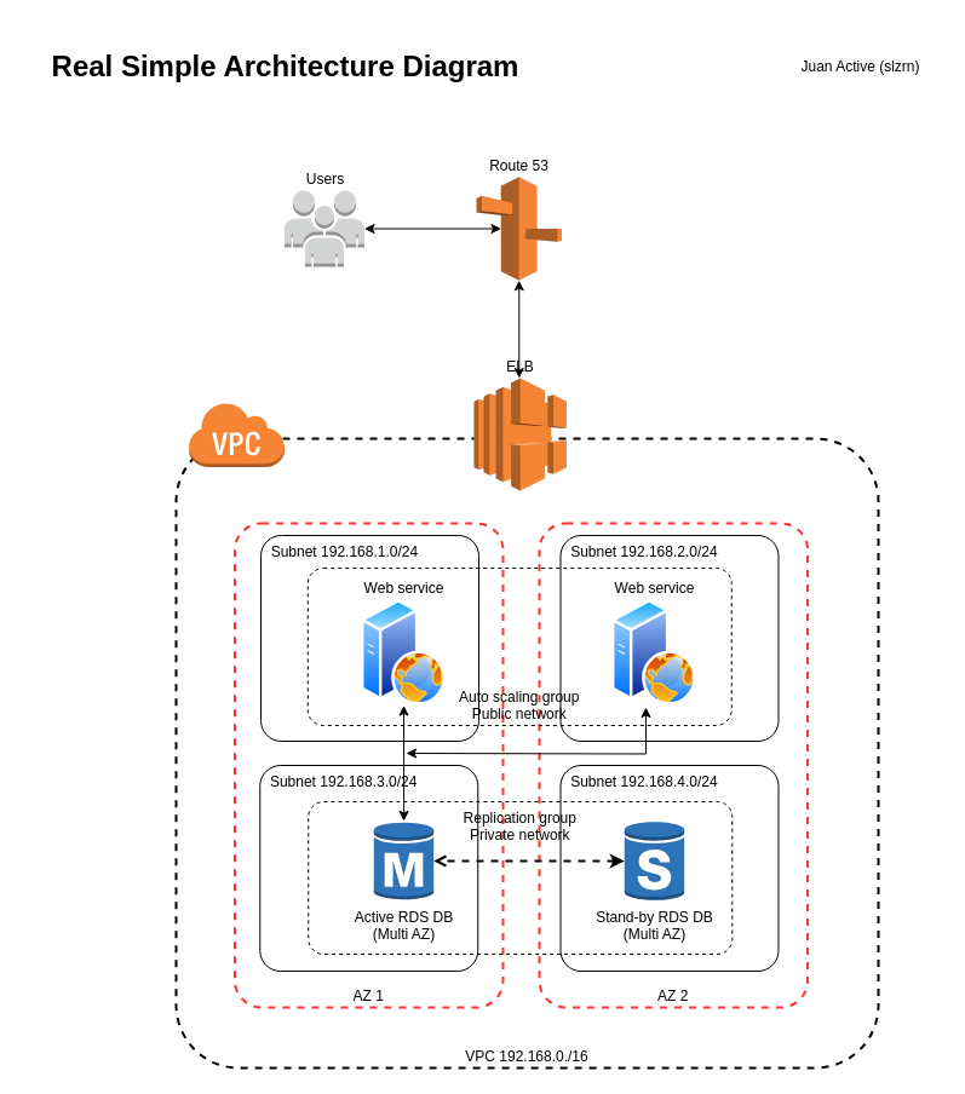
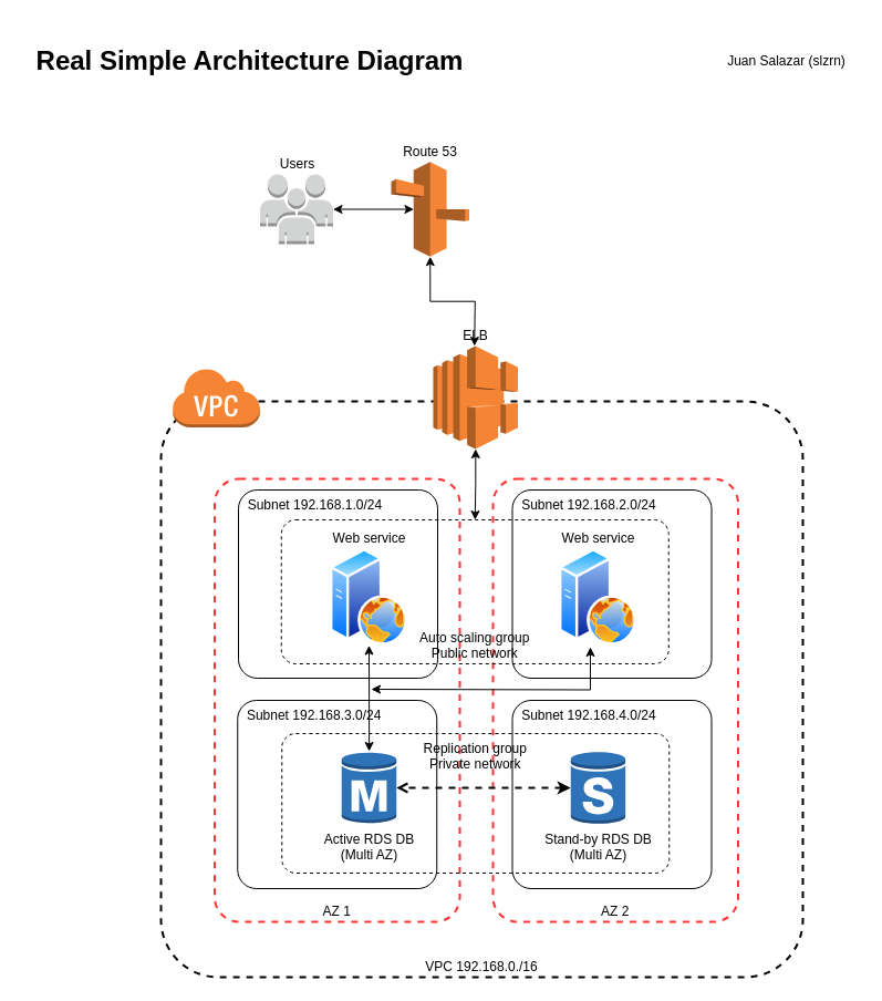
  <mxCell id="0" />
  <mxCell id="1" parent="0" />
  <mxCell id="2" value="VPC 192.168.0./16" style="rounded=1;fillColor=none;gradientColor=none;arcSize=10;dashed=1;strokeWidth=2;verticalAlign=bottom;" vertex="1" parent="1"><mxGeometry x="145" y="362" width="580" height="520" as="geometry" /></mxCell>
  <mxCell id="3" value="AZ 2" style="rounded=1;arcSize=10;dashed=1;fillColor=none;strokeColor=#FF3333;align=center;strokeWidth=2;verticalAlign=bottom;" vertex="1" parent="1"><mxGeometry x="445" y="432" width="221.5" height="400" as="geometry" /></mxCell>
  <mxCell id="4" value="  Subnet 192.168.2.0/24" style="rounded=1;arcSize=10;fillColor=none;strokeColor=#000000;align=left;strokeWidth=1;verticalAlign=top;" vertex="1" parent="1"><mxGeometry x="462.5" y="442" width="180" height="170" as="geometry" /></mxCell>
  <mxCell id="5" value="AZ 1" style="rounded=1;arcSize=10;dashed=1;fillColor=none;strokeColor=#FF3333;align=center;strokeWidth=2;verticalAlign=bottom;" vertex="1" parent="1"><mxGeometry x="193.5" y="432" width="221.5" height="400" as="geometry" /></mxCell>
  <mxCell id="6" value="  Subnet 192.168.1.0/24" style="rounded=1;arcSize=10;fillColor=none;strokeColor=#000000;align=left;strokeWidth=1;verticalAlign=top;" vertex="1" parent="1"><mxGeometry x="215" y="442" width="180" height="170" as="geometry" /></mxCell>
  <mxCell id="7" value="Auto scaling group&#10;Public network" style="rounded=1;fillColor=none;gradientColor=none;arcSize=10;dashed=1;verticalAlign=bottom;" vertex="1" parent="1"><mxGeometry x="253.75" y="469" width="350" height="130" as="geometry" /></mxCell>
  <mxCell id="8" value="" style="outlineConnect=0;dashed=0;verticalLabelPosition=bottom;verticalAlign=top;align=center;html=1;shape=mxgraph.aws3.virtual_private_cloud;fillColor=#F58534;gradientColor=none;" vertex="1" parent="1"><mxGeometry x="155" y="331.5" width="79.5" height="54" as="geometry" /></mxCell>
+ <mxCell id="9" style="edgeStyle=orthogonalEdgeStyle;rounded=0;orthogonalLoop=1;jettySize=auto;html=1;startArrow=classic;startFill=1;" edge="1" parent="1" source="10" target="7"><mxGeometry relative="1" as="geometry" /></mxCell>
  <mxCell id="10" value="ELB" style="outlineConnect=0;dashed=0;verticalLabelPosition=top;verticalAlign=bottom;align=center;html=1;shape=mxgraph.aws3.elastic_load_balancing;fillColor=#F58534;gradientColor=none;labelPosition=center;" vertex="1" parent="1"><mxGeometry x="391" y="312" width="76.5" height="93" as="geometry" /></mxCell>
  <mxCell id="11" value="Users" style="outlineConnect=0;dashed=0;verticalLabelPosition=top;verticalAlign=bottom;align=center;html=1;shape=mxgraph.aws3.users;fillColor=#D2D3D3;gradientColor=none;labelPosition=center;" vertex="1" parent="1"><mxGeometry x="234.5" y="157" width="66" height="63" as="geometry" /></mxCell>
  <mxCell id="12" value="Web service" style="aspect=fixed;perimeter=ellipsePerimeter;html=1;align=center;shadow=0;dashed=0;spacingTop=3;image;image=img/lib/active_directory/web_server.svg;labelPosition=center;verticalLabelPosition=top;verticalAlign=bottom;" vertex="1" parent="1"><mxGeometry x="298" y="495" width="70" height="87.5" as="geometry" /></mxCell>
  <mxCell id="13" value="Web service" style="aspect=fixed;perimeter=ellipsePerimeter;html=1;align=center;shadow=0;dashed=0;spacingTop=3;image;image=img/lib/active_directory/web_server.svg;labelPosition=center;verticalLabelPosition=top;verticalAlign=bottom;" vertex="1" parent="1"><mxGeometry x="505" y="495" width="70" height="87.5" as="geometry" /></mxCell>
  <mxCell id="14" style="edgeStyle=orthogonalEdgeStyle;rounded=0;orthogonalLoop=1;jettySize=auto;html=1;startArrow=classic;startFill=1;exitX=0.5;exitY=1;exitDx=0;exitDy=0;exitPerimeter=0;" edge="1" parent="1" source="24"><mxGeometry relative="1" as="geometry"><mxPoint x="428.75" y="235" as="sourcePoint" /><mxPoint x="428.25" y="312" as="targetPoint" /></mxGeometry></mxCell>
  <mxCell id="15" style="edgeStyle=orthogonalEdgeStyle;rounded=0;orthogonalLoop=1;jettySize=auto;html=1;startArrow=classic;startFill=1;exitX=0.29;exitY=0.5;exitDx=0;exitDy=0;exitPerimeter=0;" edge="1" parent="1" source="24" target="11"><mxGeometry relative="1" as="geometry"><mxPoint x="395" y="188.5" as="sourcePoint" /><mxPoint x="438.25" y="322" as="targetPoint" /></mxGeometry></mxCell>
  <mxCell id="16" value="Replication group&#10;Private network" style="rounded=1;fillColor=none;gradientColor=none;arcSize=10;dashed=1;verticalAlign=top;" vertex="1" parent="1"><mxGeometry x="254.25" y="662" width="350" height="126" as="geometry" /></mxCell>
  <mxCell id="17" style="edgeStyle=orthogonalEdgeStyle;rounded=0;orthogonalLoop=1;jettySize=auto;html=1;entryX=1;entryY=0.5;entryDx=0;entryDy=0;entryPerimeter=0;startArrow=classic;startFill=1;strokeWidth=2;dashed=1;endArrow=open;endFill=0;" edge="1" parent="1" source="18" target="20"><mxGeometry relative="1" as="geometry" /></mxCell>
  <mxCell id="18" value="Stand-by RDS DB&lt;br&gt;(Multi AZ)" style="outlineConnect=0;dashed=0;verticalLabelPosition=bottom;verticalAlign=top;align=center;html=1;shape=mxgraph.aws3.rds_db_instance_standby_multi_az;fillColor=#2E73B8;gradientColor=none;" vertex="1" parent="1"><mxGeometry x="515.25" y="678" width="49.5" height="66" as="geometry" /></mxCell>
  <mxCell id="19" style="edgeStyle=orthogonalEdgeStyle;rounded=0;orthogonalLoop=1;jettySize=auto;html=1;startArrow=classic;startFill=1;" edge="1" parent="1" source="20" target="12"><mxGeometry relative="1" as="geometry" /></mxCell>
  <mxCell id="20" value="Active RDS DB&lt;br&gt;(Multi AZ)" style="outlineConnect=0;dashed=0;verticalLabelPosition=bottom;verticalAlign=top;align=center;html=1;shape=mxgraph.aws3.rds_db_instance;fillColor=#2E73B8;gradientColor=none;" vertex="1" parent="1"><mxGeometry x="308.25" y="678" width="49.5" height="66" as="geometry" /></mxCell>
  <mxCell id="21" style="edgeStyle=orthogonalEdgeStyle;rounded=0;orthogonalLoop=1;jettySize=auto;html=1;startArrow=classic;startFill=1;entryX=0.4;entryY=1.017;entryDx=0;entryDy=0;entryPerimeter=0;" edge="1" parent="1" target="13"><mxGeometry relative="1" as="geometry"><mxPoint x="335" y="622" as="sourcePoint" /><mxPoint x="535" y="572" as="targetPoint" /></mxGeometry></mxCell>
  <mxCell id="22" value="  Subnet 192.168.3.0/24" style="rounded=1;arcSize=10;fillColor=none;strokeColor=#000000;align=left;strokeWidth=1;verticalAlign=top;" vertex="1" parent="1"><mxGeometry x="214.25" y="632" width="180" height="170" as="geometry" /></mxCell>
  <mxCell id="23" value="  Subnet 192.168.4.0/24" style="rounded=1;arcSize=10;fillColor=none;strokeColor=#000000;align=left;strokeWidth=1;verticalAlign=top;" vertex="1" parent="1"><mxGeometry x="462.5" y="632" width="180" height="170" as="geometry" /></mxCell>
- <mxCell id="24" value="Route 53" style="outlineConnect=0;dashed=0;verticalLabelPosition=top;verticalAlign=bottom;align=center;html=1;shape=mxgraph.aws3.route_53;fillColor=#F58536;gradientColor=none;strokeColor=#000000;strokeWidth=1;labelPosition=center;" vertex="1" parent="1"><mxGeometry x="393" y="145.75" width="70.5" height="85.5" as="geometry" /></mxCell>
- <mxCell id="25" value="&lt;h1&gt;Real Simple Architecture Diagram&lt;/h1&gt;" style="text;html=1;align=center;verticalAlign=middle;resizable=0;points=[];autosize=1;strokeColor=none;fillColor=none;" vertex="1" parent="1"><mxGeometry x="30" y="20" width="410" height="70" as="geometry" /></mxCell>
- <mxCell id="26" value="Juan Active (slzrn)" style="text;html=1;align=center;verticalAlign=middle;resizable=0;points=[];autosize=1;strokeColor=none;fillColor=none;" vertex="1" parent="1"><mxGeometry x="645" y="40" width="130" height="30" as="geometry" /></mxCell>
+ <mxCell id="24" value="Route 53" style="outlineConnect=0;dashed=0;verticalLabelPosition=top;verticalAlign=bottom;align=center;html=1;shape=mxgraph.aws3.route_53;fillColor=#F58536;gradientColor=none;strokeColor=#000000;strokeWidth=1;labelPosition=center;" vertex="1" parent="1"><mxGeometry x="353" y="145.75" width="70.5" height="85.5" as="geometry" /></mxCell>
+ <mxCell id="25" value="&lt;h1&gt;Real Simple Architecture Diagram&lt;/h1&gt;" style="text;html=1;align=center;verticalAlign=middle;resizable=0;points=[];autosize=1;strokeColor=none;fillColor=none;" vertex="1" parent="1"><mxGeometry x="20" y="20" width="410" height="70" as="geometry" /></mxCell>
+ <mxCell id="26" value="Juan Salazar (slzrn)" style="text;html=1;align=center;verticalAlign=middle;resizable=0;points=[];autosize=1;strokeColor=none;fillColor=none;" vertex="1" parent="1"><mxGeometry x="645" y="40" width="130" height="30" as="geometry" /></mxCell>
